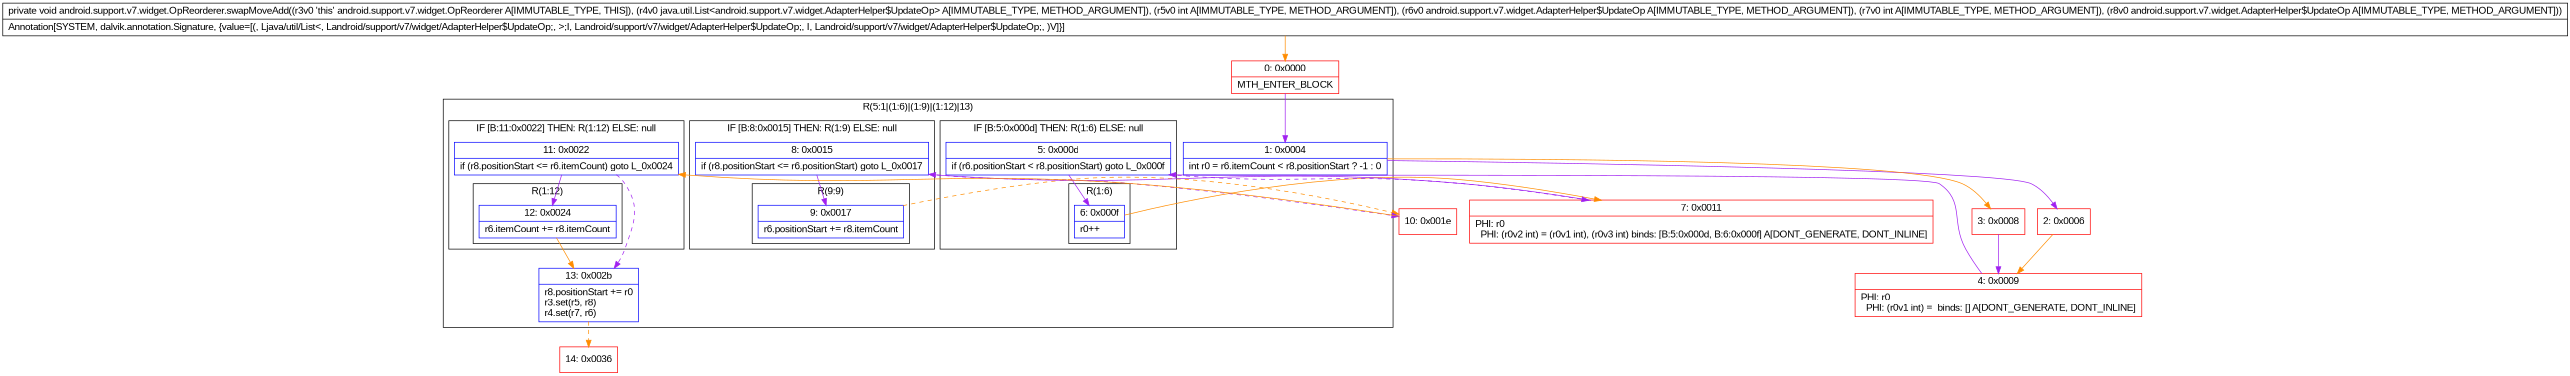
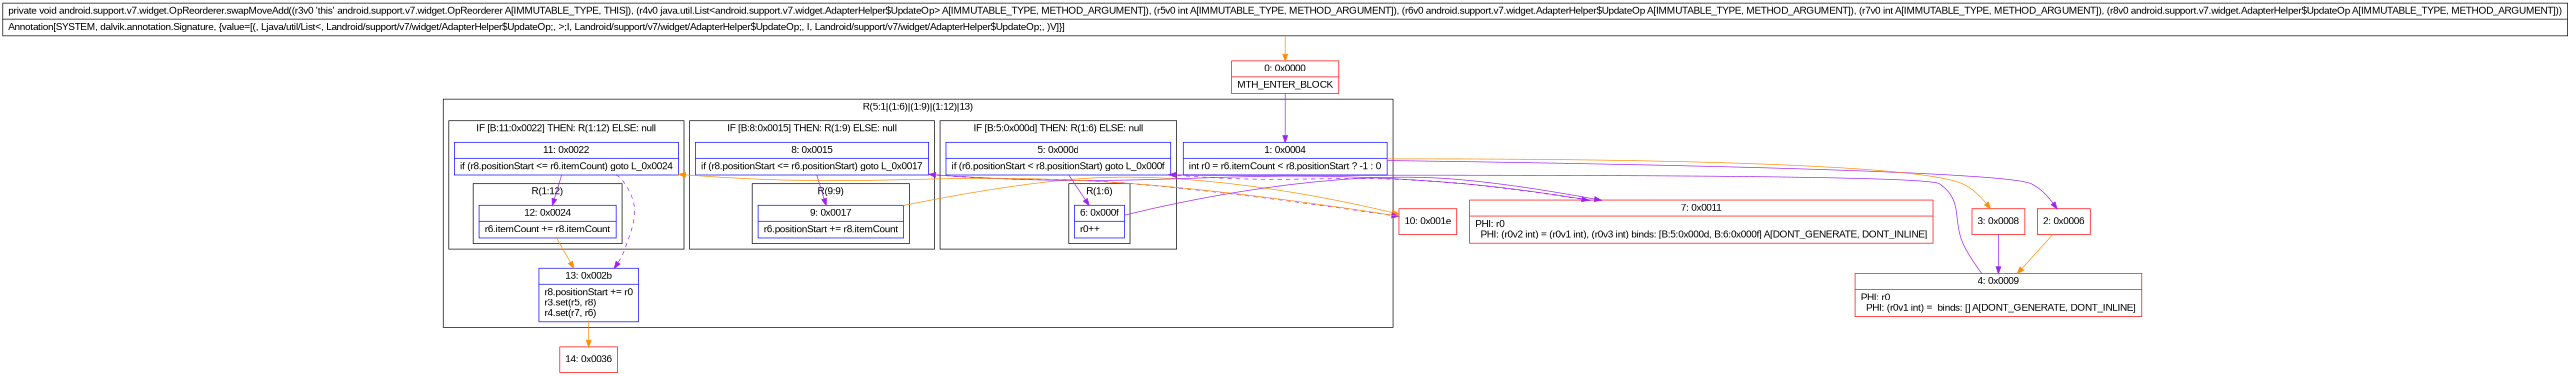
  digraph {
    fontname="Liberation Sans"
    node [color=blue fontname="Liberation Sans" shape=record]
    edge [color=purple fontname="Liberation Sans"]
    n1 [label="{6\:\ 0x000f|r0++\l}"]
    n2 [label="{5\:\ 0x000d|if (r6.positionStart \< r8.positionStart) goto L_0x000f\l}"]
    n3 [label="{9\:\ 0x0017|r6.positionStart += r8.itemCount\l}"]
    n4 [label="{8\:\ 0x0015|if (r8.positionStart \<= r6.positionStart) goto L_0x0017\l}"]
    n5 [label="{12\:\ 0x0024|r6.itemCount += r8.itemCount\l}"]
    n6 [label="{11\:\ 0x0022|if (r8.positionStart \<= r6.itemCount) goto L_0x0024\l}"]
    n7 [label="{1\:\ 0x0004|int r0 = r6.itemCount \< r8.positionStart ? \-1 : 0\l}"]
    n8 [label="{13\:\ 0x002b|r8.positionStart += r0\lr3.set(r5, r8)\lr4.set(r7, r6)\l}"]
    n9 [color=red label="{7\:\ 0x0011|PHI: r0 \l  PHI: (r0v2 int) = (r0v1 int), (r0v3 int) binds: [B:5:0x000d, B:6:0x000f] A[DONT_GENERATE, DONT_INLINE]\l}"]
    n10 [color=red label="{10\:\ 0x001e}"]
    n11 [color=red label="{2\:\ 0x0006}"]
    n12 [color=red label="{3\:\ 0x0008}"]
    n13 [color=red label="{14\:\ 0x0036}"]
    n14 [color=red label="{4\:\ 0x0009|PHI: r0 \l  PHI: (r0v1 int) =  binds: [] A[DONT_GENERATE, DONT_INLINE]\l}"]
    n15 [color=red label="{0\:\ 0x0000|MTH_ENTER_BLOCK\l}"]
    n16 [label="{private void android.support.v7.widget.OpReorderer.swapMoveAdd((r3v0 'this' android.support.v7.widget.OpReorderer A[IMMUTABLE_TYPE, THIS]), (r4v0 java.util.List\<android.support.v7.widget.AdapterHelper$UpdateOp\> A[IMMUTABLE_TYPE, METHOD_ARGUMENT]), (r5v0 int A[IMMUTABLE_TYPE, METHOD_ARGUMENT]), (r6v0 android.support.v7.widget.AdapterHelper$UpdateOp A[IMMUTABLE_TYPE, METHOD_ARGUMENT]), (r7v0 int A[IMMUTABLE_TYPE, METHOD_ARGUMENT]), (r8v0 android.support.v7.widget.AdapterHelper$UpdateOp A[IMMUTABLE_TYPE, METHOD_ARGUMENT]))  | Annotation[SYSTEM, dalvik.annotation.Signature, \{value=[(, Ljava\/util\/List\<, Landroid\/support\/v7\/widget\/AdapterHelper$UpdateOp;, \>;I, Landroid\/support\/v7\/widget\/AdapterHelper$UpdateOp;, I, Landroid\/support\/v7\/widget\/AdapterHelper$UpdateOp;, )V]\}]\l}" color=""]
    subgraph cluster_1 {
      label="R(5:1|(1:6)|(1:9)|(1:12)|13)"
      n7
      n8
      subgraph cluster_2 {
        label="IF [B:5:0x000d] THEN: R(1:6) ELSE: null"
        n2
        subgraph cluster_3 {
          label="R(1:6)"
          n1
        }
      }
      subgraph cluster_4 {
        label="IF [B:8:0x0015] THEN: R(1:9) ELSE: null"
        n4
        subgraph cluster_5 {
          label="R(9:9)"
          n3
        }
      }
      subgraph cluster_6 {
        label="IF [B:11:0x0022] THEN: R(1:12) ELSE: null"
        n6
        subgraph cluster_7 {
          label="R(1:12)"
          n5
        }
      }
    }
-   n1 -> n9 [color=darkorange]
+   n1 -> n9
    n2 -> n1
    n2 -> n9 [style=dashed]
-   n3 -> n10 [color=darkorange style=dashed]
+   n3 -> n10 [color=darkorange]
    n4 -> n3
    n4 -> n10 [style=dashed]
    n5 -> n8 [color=darkorange]
    n6 -> n5
    n6 -> n8 [style=dashed]
    n7 -> n11
    n7 -> n12 [color=darkorange]
-   n8 -> n13 [color=darkorange style=dashed]
+   n8 -> n13 [color=darkorange]
    n9 -> n4
    n10 -> n6 [color=darkorange]
    n11 -> n14 [color=darkorange]
    n12 -> n14
    n14 -> n2
    n15 -> n7
    n16 -> n15 [color=darkorange]
  }
